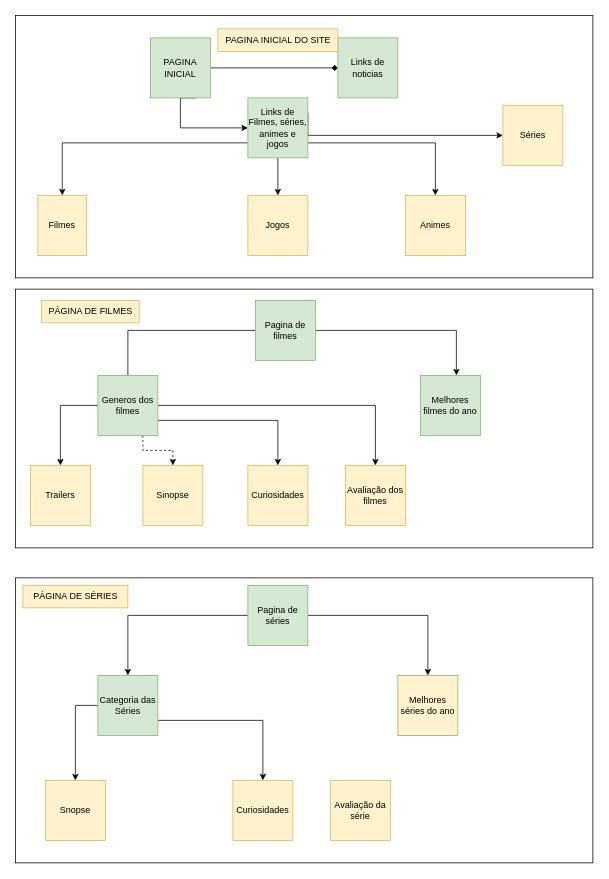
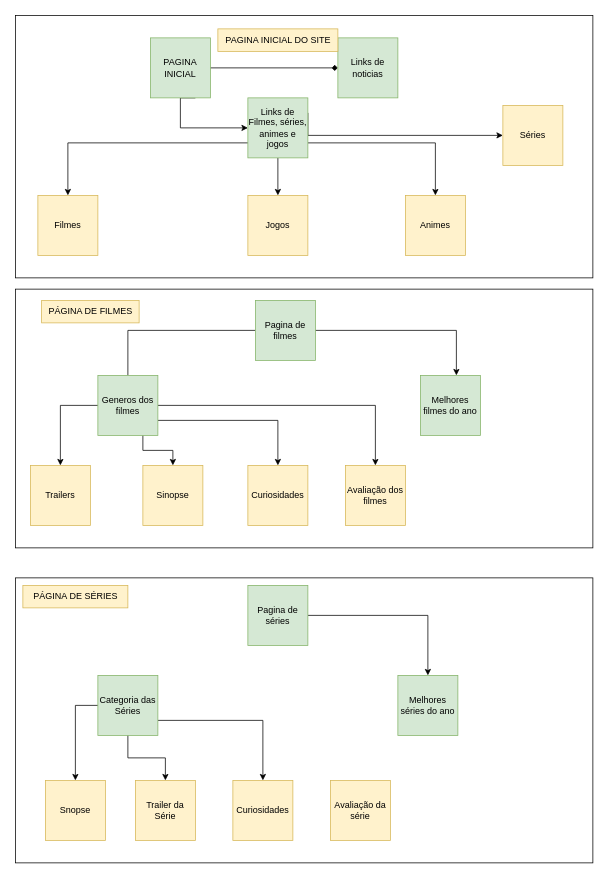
  <mxCell id="0" />
  <mxCell id="1" parent="0" />
  <mxCell id="2" value="" style="rounded=0;whiteSpace=wrap;html=1;" vertex="1" parent="1"><mxGeometry x="20" y="770" width="770" height="380" as="geometry" /></mxCell>
  <mxCell id="3" value="" style="rounded=0;whiteSpace=wrap;html=1;" vertex="1" parent="1"><mxGeometry x="20" y="385" width="770" height="345" as="geometry" /></mxCell>
  <mxCell id="4" value="" style="rounded=0;whiteSpace=wrap;html=1;" vertex="1" parent="1"><mxGeometry x="20" width="770" height="350" as="geometry" y="20" /></mxCell>
  <mxCell id="5" style="edgeStyle=orthogonalEdgeStyle;rounded=0;orthogonalLoop=1;jettySize=auto;html=1;exitX=1;exitY=0.5;exitDx=0;exitDy=0;endArrow=diamond;" edge="1" parent="1" source="7" target="8"><mxGeometry relative="1" as="geometry"><mxPoint x="240" y="90" as="targetPoint" /></mxGeometry></mxCell>
  <mxCell id="6" style="edgeStyle=orthogonalEdgeStyle;rounded=0;orthogonalLoop=1;jettySize=auto;html=1;exitX=0.75;exitY=1;exitDx=0;exitDy=0;" edge="1" parent="1" source="7" target="13"><mxGeometry relative="1" as="geometry"><mxPoint x="180" y="200" as="targetPoint" /><Array as="points"><mxPoint x="240" y="130" /><mxPoint x="240" y="170" /></Array></mxGeometry></mxCell>
  <mxCell id="7" value="PAGINA INICIAL" style="whiteSpace=wrap;html=1;aspect=fixed;fillColor=#d5e8d4;strokeColor=#82b366;" vertex="1" parent="1"><mxGeometry x="200" y="50" width="80" height="80" as="geometry" /></mxCell>
  <mxCell id="8" value="Links de noticias" style="whiteSpace=wrap;html=1;aspect=fixed;fillColor=#d5e8d4;strokeColor=#82b366;" vertex="1" parent="1"><mxGeometry x="450" y="50" width="80" height="80" as="geometry" /></mxCell>
  <mxCell id="9" style="edgeStyle=orthogonalEdgeStyle;rounded=0;orthogonalLoop=1;jettySize=auto;html=1;exitX=0;exitY=0.75;exitDx=0;exitDy=0;" edge="1" parent="1" source="13" target="14"><mxGeometry relative="1" as="geometry"><mxPoint x="90" y="280" as="targetPoint" /></mxGeometry></mxCell>
  <mxCell id="10" style="edgeStyle=orthogonalEdgeStyle;rounded=0;orthogonalLoop=1;jettySize=auto;html=1;exitX=1;exitY=0.25;exitDx=0;exitDy=0;entryX=0;entryY=0.5;entryDx=0;entryDy=0;" edge="1" parent="1" source="13" target="15"><mxGeometry relative="1" as="geometry"><Array as="points"><mxPoint x="410" y="180" /></Array></mxGeometry></mxCell>
  <mxCell id="11" style="edgeStyle=orthogonalEdgeStyle;rounded=0;orthogonalLoop=1;jettySize=auto;html=1;exitX=1;exitY=0.75;exitDx=0;exitDy=0;entryX=0.5;entryY=0;entryDx=0;entryDy=0;" edge="1" parent="1" source="13" target="16"><mxGeometry relative="1" as="geometry"><Array as="points"><mxPoint x="580" y="190" /></Array></mxGeometry></mxCell>
  <mxCell id="12" style="edgeStyle=orthogonalEdgeStyle;rounded=0;orthogonalLoop=1;jettySize=auto;html=1;exitX=0.5;exitY=1;exitDx=0;exitDy=0;entryX=0.5;entryY=0;entryDx=0;entryDy=0;" edge="1" parent="1" source="13" target="17"><mxGeometry relative="1" as="geometry" /></mxCell>
  <mxCell id="13" value="Links de Filmes, séries, animes e jogos" style="whiteSpace=wrap;html=1;aspect=fixed;fillColor=#d5e8d4;strokeColor=#82b366;" vertex="1" parent="1"><mxGeometry x="330" y="130" width="80" height="80" as="geometry" /></mxCell>
- <mxCell id="14" value="Filmes" style="whiteSpace=wrap;html=1;aspect=fixed;fillColor=#fff2cc;strokeColor=#d6b656;" vertex="1" parent="1"><mxGeometry x="50" y="260" width="65" height="80" as="geometry" /></mxCell>
+ <mxCell id="14" value="Filmes" style="whiteSpace=wrap;html=1;aspect=fixed;fillColor=#fff2cc;strokeColor=#d6b656;" vertex="1" parent="1"><mxGeometry x="50" y="260" width="80" height="80" as="geometry" /></mxCell>
  <mxCell id="15" value="Séries" style="whiteSpace=wrap;html=1;aspect=fixed;fillColor=#fff2cc;strokeColor=#d6b656;" vertex="1" parent="1"><mxGeometry x="670" y="140" width="80" height="80" as="geometry" /></mxCell>
  <mxCell id="16" value="Animes" style="whiteSpace=wrap;html=1;aspect=fixed;fillColor=#fff2cc;strokeColor=#d6b656;" vertex="1" parent="1"><mxGeometry x="540" y="260" width="80" height="80" as="geometry" /></mxCell>
  <mxCell id="17" value="Jogos" style="whiteSpace=wrap;html=1;aspect=fixed;fillColor=#fff2cc;strokeColor=#d6b656;" vertex="1" parent="1"><mxGeometry x="330" y="260" width="80" height="80" as="geometry" /></mxCell>
  <mxCell id="18" value="PAGINA INICIAL DO SITE" style="text;html=1;align=center;verticalAlign=middle;resizable=0;points=[];autosize=1;strokeColor=#d6b656;fillColor=#fff2cc;" vertex="1" parent="1"><mxGeometry x="290" y="38" width="160" height="30" as="geometry" /></mxCell>
  <mxCell id="19" style="edgeStyle=orthogonalEdgeStyle;rounded=0;orthogonalLoop=1;jettySize=auto;html=1;exitX=0;exitY=0.5;exitDx=0;exitDy=0;entryX=0.5;entryY=0;entryDx=0;entryDy=0;endArrow=none;" edge="1" parent="1" source="21" target="26"><mxGeometry relative="1" as="geometry" /></mxCell>
  <mxCell id="20" style="edgeStyle=orthogonalEdgeStyle;rounded=0;orthogonalLoop=1;jettySize=auto;html=1;exitX=1;exitY=0.5;exitDx=0;exitDy=0;entryX=0.6;entryY=0;entryDx=0;entryDy=0;entryPerimeter=0;" edge="1" parent="1" source="21" target="27"><mxGeometry relative="1" as="geometry" /></mxCell>
  <mxCell id="21" value="Pagina de filmes" style="whiteSpace=wrap;html=1;aspect=fixed;fillColor=#d5e8d4;strokeColor=#82b366;" vertex="1" parent="1"><mxGeometry x="340" y="400" width="80" height="80" as="geometry" /></mxCell>
  <mxCell id="22" style="edgeStyle=orthogonalEdgeStyle;rounded=0;orthogonalLoop=1;jettySize=auto;html=1;exitX=0;exitY=0.5;exitDx=0;exitDy=0;entryX=0.5;entryY=0;entryDx=0;entryDy=0;" edge="1" parent="1" source="26" target="28"><mxGeometry relative="1" as="geometry" /></mxCell>
- <mxCell id="23" style="edgeStyle=orthogonalEdgeStyle;rounded=0;orthogonalLoop=1;jettySize=auto;html=1;exitX=0.75;exitY=1;exitDx=0;exitDy=0;dashed=1;" edge="1" parent="1" source="26" target="29"><mxGeometry relative="1" as="geometry" /></mxCell>
+ <mxCell id="23" style="edgeStyle=orthogonalEdgeStyle;rounded=0;orthogonalLoop=1;jettySize=auto;html=1;exitX=0.75;exitY=1;exitDx=0;exitDy=0;" edge="1" parent="1" source="26" target="29"><mxGeometry relative="1" as="geometry" /></mxCell>
  <mxCell id="24" style="edgeStyle=orthogonalEdgeStyle;rounded=0;orthogonalLoop=1;jettySize=auto;html=1;exitX=1;exitY=0.75;exitDx=0;exitDy=0;" edge="1" parent="1" source="26" target="30"><mxGeometry relative="1" as="geometry" /></mxCell>
  <mxCell id="25" style="edgeStyle=orthogonalEdgeStyle;rounded=0;orthogonalLoop=1;jettySize=auto;html=1;exitX=1;exitY=0.5;exitDx=0;exitDy=0;" edge="1" parent="1" source="26" target="31"><mxGeometry relative="1" as="geometry" /></mxCell>
  <mxCell id="26" value="Generos dos filmes" style="whiteSpace=wrap;html=1;aspect=fixed;fillColor=#d5e8d4;strokeColor=#82b366;" vertex="1" parent="1"><mxGeometry x="130" y="500" width="80" height="80" as="geometry" /></mxCell>
  <mxCell id="27" value="Melhores filmes do ano" style="whiteSpace=wrap;html=1;aspect=fixed;fillColor=#d5e8d4;strokeColor=#82b366;" vertex="1" parent="1"><mxGeometry x="560" y="500" width="80" height="80" as="geometry" /></mxCell>
  <mxCell id="28" value="Trailers" style="whiteSpace=wrap;html=1;aspect=fixed;fillColor=#fff2cc;strokeColor=#d6b656;" vertex="1" parent="1"><mxGeometry x="40" y="620" width="80" height="80" as="geometry" /></mxCell>
  <mxCell id="29" value="Sinopse" style="whiteSpace=wrap;html=1;aspect=fixed;fillColor=#fff2cc;strokeColor=#d6b656;" vertex="1" parent="1"><mxGeometry x="190" y="620" width="80" height="80" as="geometry" /></mxCell>
  <mxCell id="30" value="Curiosidades" style="whiteSpace=wrap;html=1;aspect=fixed;fillColor=#fff2cc;strokeColor=#d6b656;" vertex="1" parent="1"><mxGeometry x="330" y="620" width="80" height="80" as="geometry" /></mxCell>
  <mxCell id="31" value="Avaliação dos filmes" style="whiteSpace=wrap;html=1;aspect=fixed;fillColor=#fff2cc;strokeColor=#d6b656;" vertex="1" parent="1"><mxGeometry x="460" y="620" width="80" height="80" as="geometry" /></mxCell>
  <mxCell id="32" value="PÁGINA DE FILMES" style="text;html=1;align=center;verticalAlign=middle;resizable=0;points=[];autosize=1;strokeColor=#d6b656;fillColor=#fff2cc;" vertex="1" parent="1"><mxGeometry x="55" y="400" width="130" height="30" as="geometry" /></mxCell>
- <mxCell id="33" style="edgeStyle=orthogonalEdgeStyle;rounded=0;orthogonalLoop=1;jettySize=auto;html=1;exitX=0;exitY=0.5;exitDx=0;exitDy=0;entryX=0.5;entryY=0;entryDx=0;entryDy=0;" edge="1" parent="1" source="35" target="39"><mxGeometry relative="1" as="geometry" /></mxCell>
  <mxCell id="34" style="edgeStyle=orthogonalEdgeStyle;rounded=0;orthogonalLoop=1;jettySize=auto;html=1;exitX=1;exitY=0.5;exitDx=0;exitDy=0;entryX=0.5;entryY=0;entryDx=0;entryDy=0;" edge="1" parent="1" source="35" target="40"><mxGeometry relative="1" as="geometry" /></mxCell>
  <mxCell id="35" value="Pagina de séries" style="whiteSpace=wrap;html=1;aspect=fixed;fillColor=#d5e8d4;strokeColor=#82b366;" vertex="1" parent="1"><mxGeometry x="330" y="780" width="80" height="80" as="geometry" /></mxCell>
  <mxCell id="36" style="edgeStyle=orthogonalEdgeStyle;rounded=0;orthogonalLoop=1;jettySize=auto;html=1;exitX=0;exitY=0.5;exitDx=0;exitDy=0;entryX=0.5;entryY=0;entryDx=0;entryDy=0;" edge="1" parent="1" source="39" target="41"><mxGeometry relative="1" as="geometry" /></mxCell>
+ <mxCell id="37" style="edgeStyle=orthogonalEdgeStyle;rounded=0;orthogonalLoop=1;jettySize=auto;html=1;exitX=0.5;exitY=1;exitDx=0;exitDy=0;entryX=0.5;entryY=0;entryDx=0;entryDy=0;" edge="1" parent="1" source="39" target="42"><mxGeometry relative="1" as="geometry" /></mxCell>
  <mxCell id="38" style="edgeStyle=orthogonalEdgeStyle;rounded=0;orthogonalLoop=1;jettySize=auto;html=1;exitX=1;exitY=0.75;exitDx=0;exitDy=0;entryX=0.5;entryY=0;entryDx=0;entryDy=0;" edge="1" parent="1" source="39" target="43"><mxGeometry relative="1" as="geometry" /></mxCell>
  <mxCell id="39" value="Categoria das Séries" style="whiteSpace=wrap;html=1;aspect=fixed;fillColor=#d5e8d4;strokeColor=#82b366;" vertex="1" parent="1"><mxGeometry x="130" y="900" width="80" height="80" as="geometry" /></mxCell>
- <mxCell id="40" value="Melhores séries do ano" style="whiteSpace=wrap;html=1;aspect=fixed;fillColor=#fff2cc;strokeColor=#82b366;" vertex="1" parent="1"><mxGeometry x="530" y="900" width="80" height="80" as="geometry" /></mxCell>
+ <mxCell id="40" value="Melhores séries do ano" style="whiteSpace=wrap;html=1;aspect=fixed;fillColor=#d5e8d4;strokeColor=#82b366;" vertex="1" parent="1"><mxGeometry x="530" y="900" width="80" height="80" as="geometry" /></mxCell>
  <mxCell id="41" value="Snopse" style="whiteSpace=wrap;html=1;aspect=fixed;fillColor=#fff2cc;strokeColor=#d6b656;" vertex="1" parent="1"><mxGeometry x="60" y="1040" width="80" height="80" as="geometry" /></mxCell>
+ <mxCell id="42" value="Trailer da Série" style="whiteSpace=wrap;html=1;aspect=fixed;fillColor=#fff2cc;strokeColor=#d6b656;" vertex="1" parent="1"><mxGeometry x="180" y="1040" width="80" height="80" as="geometry" /></mxCell>
  <mxCell id="43" value="Curiosidades" style="whiteSpace=wrap;html=1;aspect=fixed;fillColor=#fff2cc;strokeColor=#d6b656;" vertex="1" parent="1"><mxGeometry x="310" y="1040" width="80" height="80" as="geometry" /></mxCell>
  <mxCell id="44" value="Avaliação da&lt;br&gt;série" style="whiteSpace=wrap;html=1;aspect=fixed;fillColor=#fff2cc;strokeColor=#d6b656;" vertex="1" parent="1"><mxGeometry x="440" y="1040" width="80" height="80" as="geometry" /></mxCell>
  <mxCell id="45" value="PÁGINA DE SÉRIES" style="text;html=1;align=center;verticalAlign=middle;resizable=0;points=[];autosize=1;strokeColor=#d6b656;fillColor=#fff2cc;" vertex="1" parent="1"><mxGeometry x="30" y="780" width="140" height="30" as="geometry" /></mxCell>
